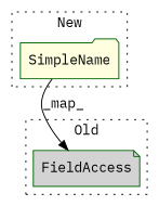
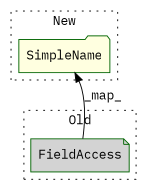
  digraph {
    fontname="IBM Plex Mono"
    node [style=filled color=darkgreen fontname="IBM Plex Mono"]
    n1 [a=42 l=13 label=SimpleName s=4312 shape=folder fillcolor=lightyellow]
    n2 [a=22 l=6 label=FieldAccess s=4129 shape=note fillcolor=lightgrey]
    subgraph cluster_1 {
      label=New
      style=dotted
      n1
    }
    subgraph cluster_2 {
      label=Old
      style=dotted
      n2
    }
-   n1 -> n2 [label=_map_ style=solid fontname="IBM Plex Mono"]
+   n2 -> n1 [label=_map_ style=solid fontname="IBM Plex Mono"]
  }
